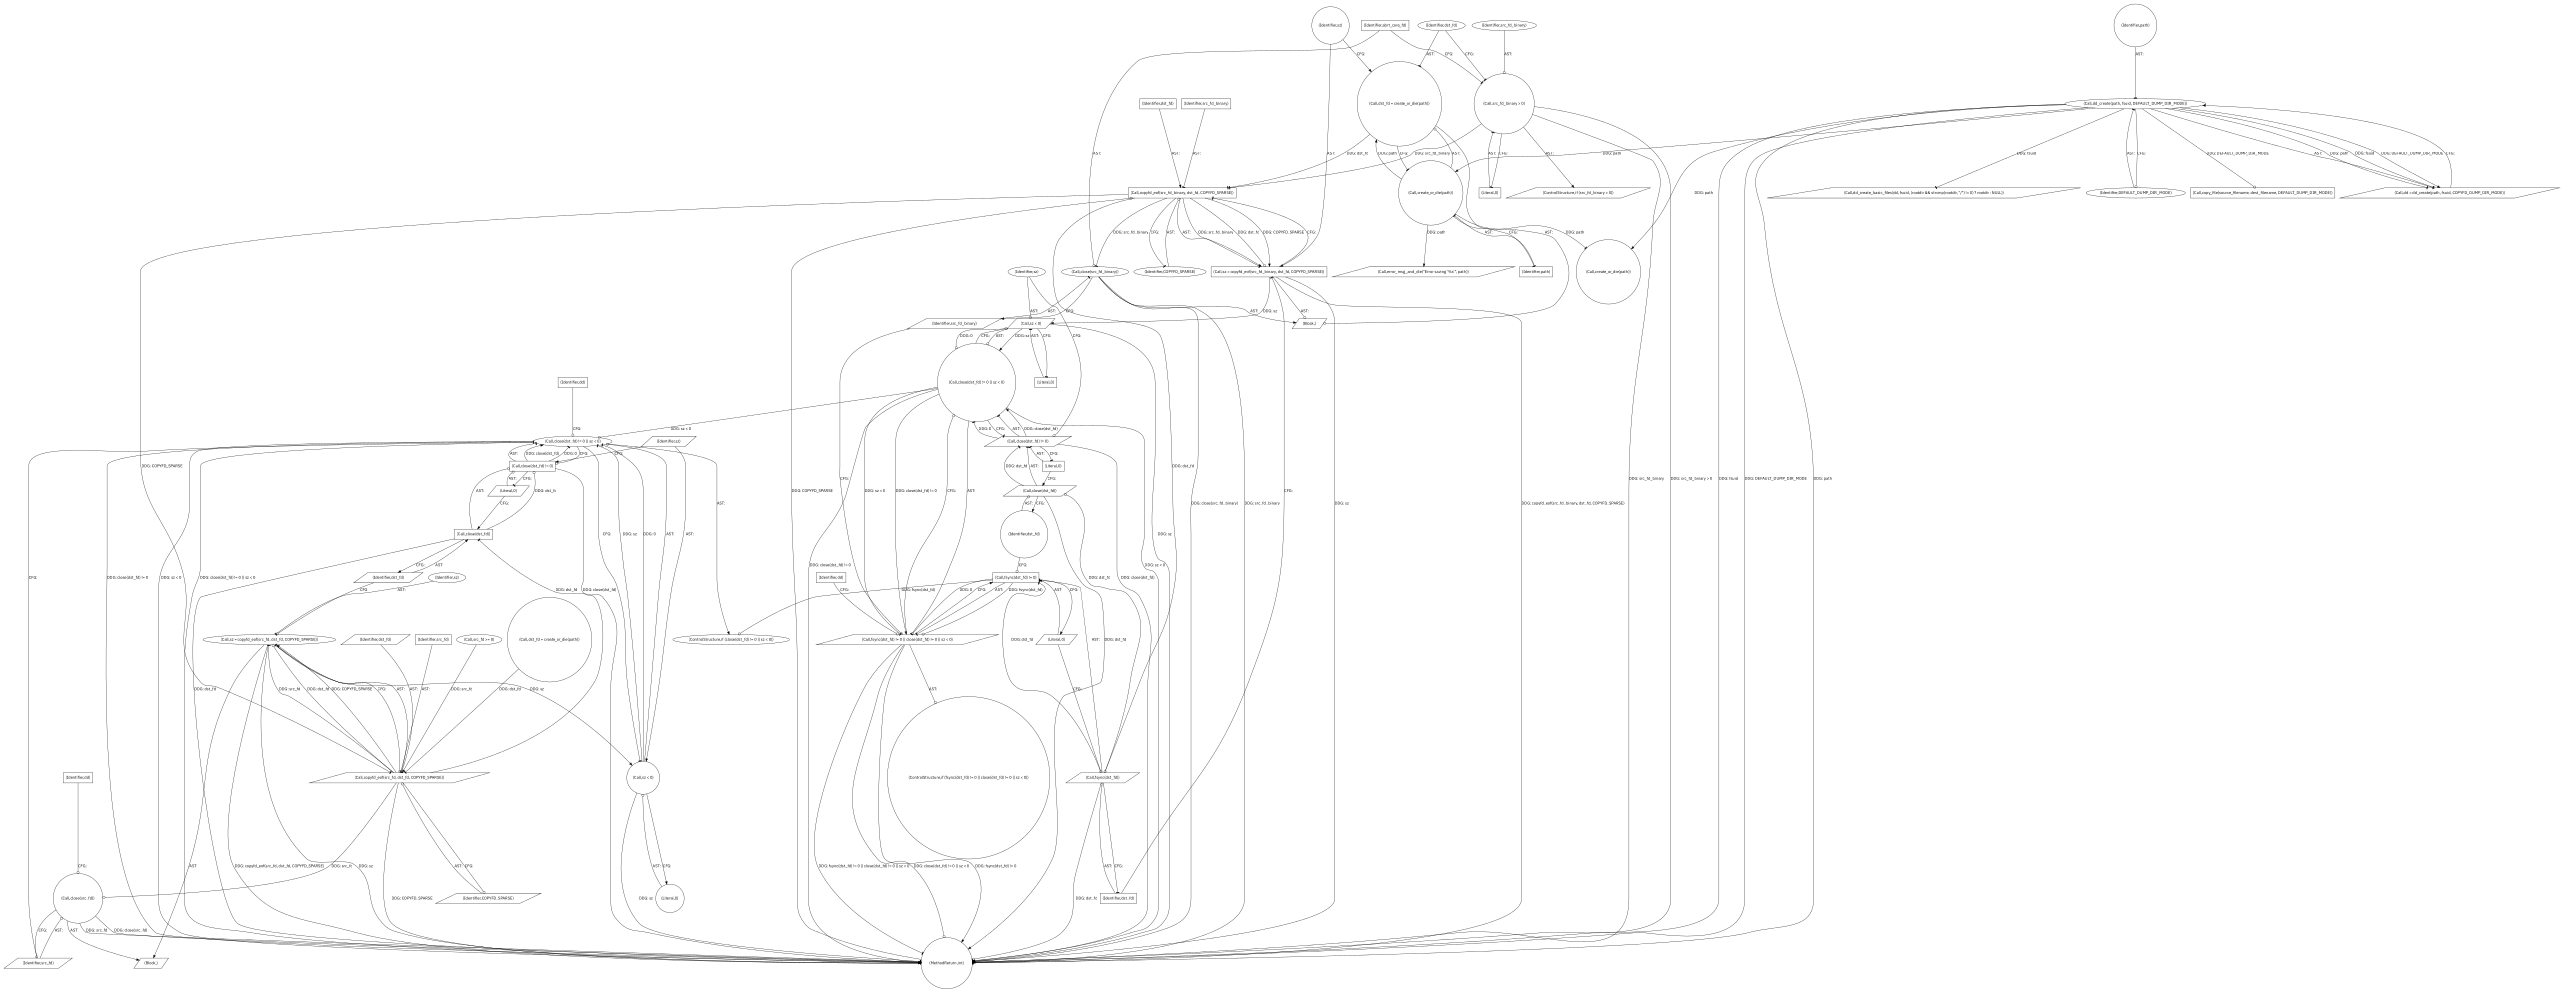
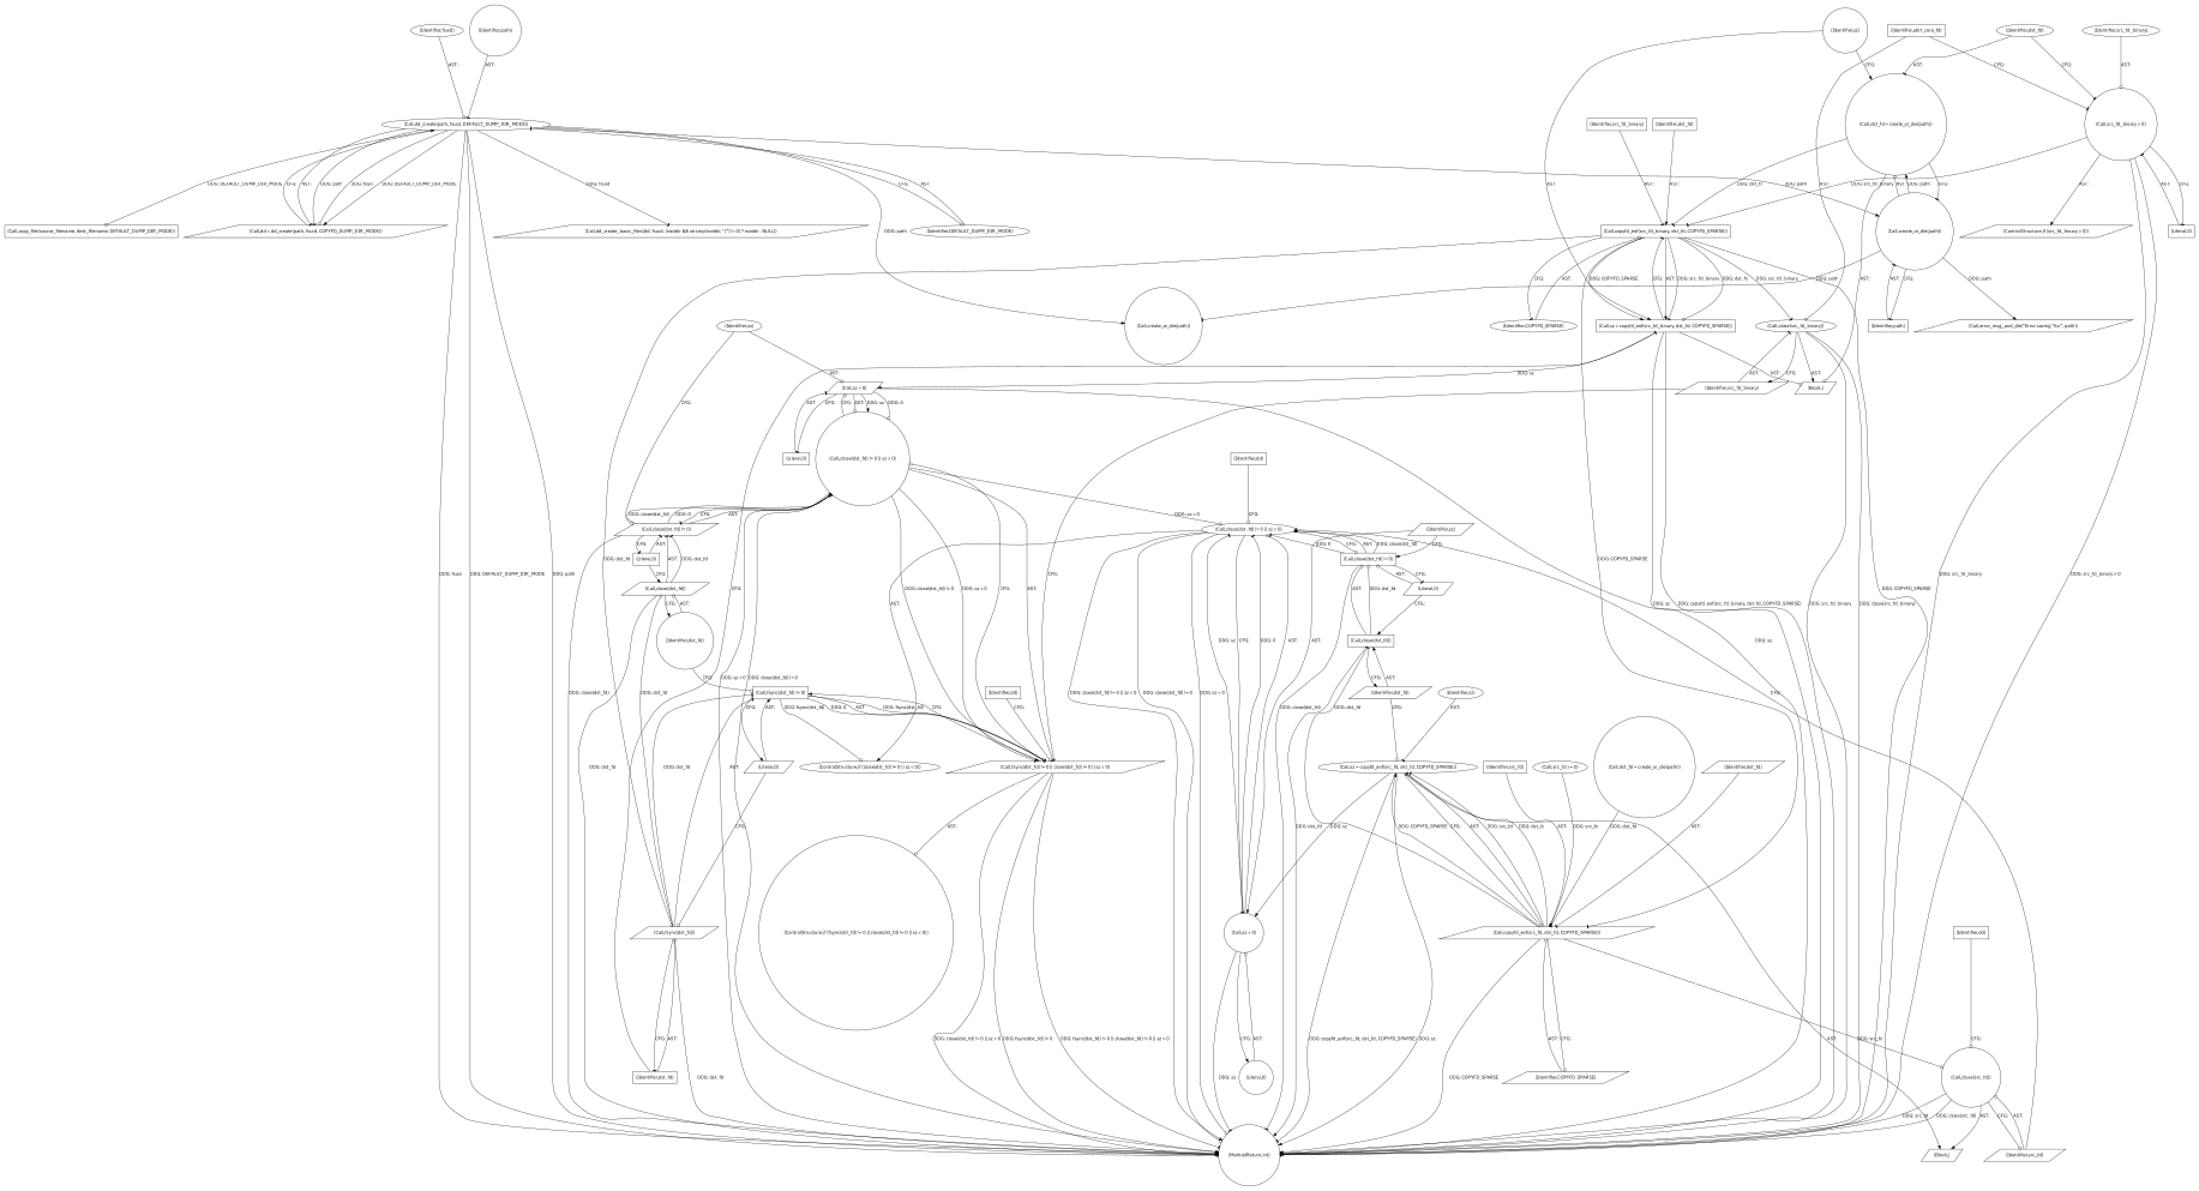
  digraph {
    fontname="IBM Plex Sans"
    node [fontname="IBM Plex Sans" shape=parallelogram]
    edge [arrowhead=tee fontname="IBM Plex Sans"]
    n1 [label="(Call,copyfd_eof(src_fd_binary, dst_fd, COPYFD_SPARSE))" shape=box]
    n2 [label="(Call,sz = copyfd_eof(src_fd_binary, dst_fd, COPYFD_SPARSE))" shape=box]
    n3 [label="(Call,fsync(dst_fd))"]
    n4 [label="(Call,close(src_fd_binary))" shape=ellipse]
    n5 [label="(Call,copyfd_eof(src_fd, dst_fd, COPYFD_SPARSE))"]
    n6 [label="(Identifier,COPYFD_SPARSE)" shape=ellipse]
    n7 [label="(MethodReturn,int)" shape=circle]
    n8 [label="(Block,)"]
    n9 [label="(Call,sz < 0)"]
    n10 [label="(Call,fsync(dst_fd) != 0)" shape=box]
    n11 [label="(Call,close(dst_fd))"]
    n12 [label="(Identifier,dst_fd)" shape=box]
    n13 [label="(Identifier,src_fd_binary)"]
    n14 [label="(Call,sz = copyfd_eof(src_fd, dst_fd, COPYFD_SPARSE))" shape=ellipse]
    n15 [label="(Call,close(dst_fd))" shape=box]
    n16 [label="(Call,close(src_fd))" shape=circle]
    n17 [label="(Identifier,COPYFD_SPARSE)"]
    n18 [label="(Call,src_fd_binary > 0)" shape=circle]
    n19 [label="(ControlStructure,if (src_fd_binary > 0))"]
    n20 [label="(Literal,0)" shape=box]
    n21 [label="(Call,dst_fd = create_or_die(path))" shape=circle]
    n22 [label="(Call,create_or_die(path))" shape=circle]
    n23 [label="(Call,create_or_die(path))" shape=circle]
    n24 [label="(Identifier,path)" shape=box]
    n25 [label="(Call,error_msg_and_die(\"Error saving '%s'\", path))"]
    n26 [label="(Call,dd_create(path, fsuid, DEFAULT_DUMP_DIR_MODE))" shape=ellipse]
    n27 [label="(Call,dd_create_basic_files(dd, fsuid, (rootdir && strcmp(rootdir, \"/\") != 0) ? rootdir : NULL))"]
    n28 [label="(Identifier,DEFAULT_DUMP_DIR_MODE)" shape=ellipse]
    n29 [label="(Call,copy_file(source_filename, dest_filename, DEFAULT_DUMP_DIR_MODE))" shape=box]
    n30 [label="(Call,dd = dd_create(path, fsuid, COPYFD_DUMP_DIR_MODE))"]
    n31 [label="(Call,close(dst_fd) != 0 || sz < 0)" shape=circle]
    n32 [label="(Literal,0)" shape=box]
    n33 [label="(Call,fsync(dst_fd) != 0 || close(dst_fd) != 0 || sz < 0)"]
    n34 [label="(Call,close(dst_fd) != 0 || sz < 0)" shape=ellipse]
    n35 [label="(Call,close(dst_fd) != 0)"]
    n36 [label="(ControlStructure,if (fsync(dst_fd) != 0 || close(dst_fd) != 0 || sz < 0))" shape=circle]
    n37 [label="(Call,sz < 0)" shape=circle]
    n38 [label="(Call,close(dst_fd) != 0)" shape=box]
    n39 [label="(ControlStructure,if (close(dst_fd) != 0 || sz < 0))" shape=ellipse]
    n40 [label="(Literal,0)" shape=box]
    n41 [label="(Literal,0)"]
    n42 [label="(Literal,0)" shape=circle]
    n43 [label="(Literal,0)"]
    n44 [label="(Identifier,dst_fd)" shape=circle]
    n45 [label="(Block,)"]
    n46 [label="(Identifier,dst_fd)"]
    n47 [label="(Identifier,src_fd)"]
    n48 [label="(Identifier,path)" shape=circle]
    n49 [label="(Identifier,dst_fd)" shape=ellipse]
    n50 [label="(Identifier,dd)" shape=box]
    n51 [label="(Identifier,src_fd)" shape=box]
    n52 [label="(Identifier,dst_fd)" shape=box]
    n53 [label="(Identifier,sz)" shape=ellipse]
    n54 [label="(Identifier,dd)" shape=box]
    n55 [label="(Identifier,sz)" shape=circle]
    n56 [label="(Identifier,src_fd_binary)" shape=box]
    n57 [label="(Call,src_fd >= 0)" shape=ellipse]
    n58 [label="(Call,dst_fd = create_or_die(path))" shape=circle]
    n59 [label="(Identifier,sz)"]
    n60 [label="(Identifier,abrt_core_fd)" shape=box]
+   n61 [label="(Identifier,fsuid)" shape=ellipse]
    n62 [label="(Identifier,src_fd_binary)" shape=ellipse]
    n63 [label="(Identifier,dst_fd)"]
    n64 [label="(Identifier,sz)" shape=ellipse]
    n65 [label="(Identifier,dd)" shape=box]
    n1 -> n2 [arrowhead=normal label="AST: "]
    n1 -> n2 [label="DDG: src_fd_binary"]
    n1 -> n2 [arrowhead=odot label="DDG: dst_fd"]
    n1 -> n2 [arrowhead=normal label="DDG: COPYFD_SPARSE"]
    n1 -> n3 [arrowhead=odot label="DDG: dst_fd"]
    n1 -> n4 [label="DDG: src_fd_binary"]
    n1 -> n5 [label="DDG: COPYFD_SPARSE"]
    n1 -> n6 [label="CFG: "]
-   n7 -> n1 [arrowhead=odot label="DDG: COPYFD_SPARSE"]
+   n1 -> n7 [arrowhead=odot label="DDG: COPYFD_SPARSE"]
    n2 -> n1 [label="CFG: "]
    n2 -> n7 [label="DDG: sz"]
    n2 -> n7 [label="DDG: copyfd_eof(src_fd_binary, dst_fd, COPYFD_SPARSE)"]
    n2 -> n8 [arrowhead=odot label="AST: "]
    n2 -> n9 [arrowhead=normal label="DDG: sz"]
    n3 -> n7 [arrowhead=odot label="DDG: dst_fd"]
    n3 -> n10 [label="AST: "]
    n3 -> n10 [label="DDG: dst_fd"]
    n3 -> n11 [arrowhead=odot label="DDG: dst_fd"]
    n3 -> n12 [label="CFG: "]
    n4 -> n7 [label="DDG: close(src_fd_binary)"]
    n4 -> n7 [label="DDG: src_fd_binary"]
    n4 -> n8 [arrowhead=normal label="AST: "]
    n4 -> n13 [arrowhead=normal label="CFG: "]
    n5 -> n7 [arrowhead=normal label="DDG: COPYFD_SPARSE"]
    n5 -> n14 [label="AST: "]
    n5 -> n14 [label="DDG: src_fd"]
    n5 -> n14 [arrowhead=odot label="DDG: dst_fd"]
    n5 -> n14 [arrowhead=normal label="DDG: COPYFD_SPARSE"]
    n5 -> n15 [label="DDG: dst_fd"]
    n5 -> n16 [arrowhead=odot label="DDG: src_fd"]
    n5 -> n17 [arrowhead=odot label="CFG: "]
    n6 -> n1 [arrowhead=odot label="AST: "]
    n9 -> n7 [arrowhead=odot label="DDG: sz"]
    n9 -> n31 [arrowhead=odot label="AST: "]
    n9 -> n31 [arrowhead=normal label="DDG: sz"]
    n9 -> n31 [arrowhead=odot label="DDG: 0"]
    n9 -> n32 [label="CFG: "]
    n10 -> n33 [label="AST: "]
    n10 -> n33 [arrowhead=odot label="DDG: fsync(dst_fd)"]
    n10 -> n33 [arrowhead=odot label="DDG: 0"]
    n10 -> n39 [arrowhead=odot label="DDG: fsync(dst_fd)"]
    n10 -> n41 [arrowhead=normal label="CFG: "]
    n11 -> n7 [arrowhead=normal label="DDG: dst_fd"]
    n11 -> n35 [label="AST: "]
    n11 -> n35 [label="DDG: dst_fd"]
    n11 -> n44 [arrowhead=normal label="CFG: "]
    n12 -> n2 [label="CFG: "]
    n12 -> n3 [arrowhead=odot label="AST: "]
    n13 -> n4 [label="AST: "]
    n13 -> n33 [arrowhead=odot label="CFG: "]
    n14 -> n5 [arrowhead=odot label="CFG: "]
    n14 -> n7 [label="DDG: copyfd_eof(src_fd, dst_fd, COPYFD_SPARSE)"]
    n14 -> n7 [arrowhead=normal label="DDG: sz"]
    n14 -> n37 [arrowhead=normal label="DDG: sz"]
    n14 -> n45 [arrowhead=normal label="AST: "]
    n15 -> n7 [arrowhead=normal label="DDG: dst_fd"]
    n15 -> n38 [arrowhead=odot label="AST: "]
    n15 -> n38 [arrowhead=odot label="DDG: dst_fd"]
    n15 -> n46 [arrowhead=normal label="CFG: "]
    n16 -> n7 [label="DDG: src_fd"]
    n16 -> n7 [label="DDG: close(src_fd)"]
    n16 -> n45 [arrowhead=normal label="AST: "]
    n16 -> n47 [arrowhead=odot label="CFG: "]
    n17 -> n5 [arrowhead=odot label="AST: "]
    n18 -> n1 [label="DDG: src_fd_binary"]
    n18 -> n7 [arrowhead=normal label="DDG: src_fd_binary"]
    n18 -> n7 [label="DDG: src_fd_binary > 0"]
    n18 -> n19 [arrowhead=normal label="AST: "]
    n18 -> n20 [label="CFG: "]
    n20 -> n18 [label="AST: "]
    n21 -> n1 [label="DDG: dst_fd"]
    n21 -> n8 [arrowhead=odot label="AST: "]
    n21 -> n22 [label="CFG: "]
    n22 -> n21 [arrowhead=odot label="AST: "]
    n22 -> n21 [arrowhead=normal label="DDG: path"]
    n22 -> n23 [label="DDG: path"]
    n22 -> n24 [label="CFG: "]
    n22 -> n25 [arrowhead=normal label="DDG: path"]
    n24 -> n22 [label="AST: "]
    n26 -> n7 [label="DDG: path"]
    n26 -> n7 [arrowhead=normal label="DDG: fsuid"]
    n26 -> n7 [arrowhead=odot label="DDG: DEFAULT_DUMP_DIR_MODE"]
    n26 -> n22 [arrowhead=normal label="DDG: path"]
    n26 -> n23 [arrowhead=normal label="DDG: path"]
    n26 -> n27 [label="DDG: fsuid"]
    n26 -> n28 [arrowhead=odot label="CFG: "]
    n26 -> n29 [arrowhead=odot label="DDG: DEFAULT_DUMP_DIR_MODE"]
    n26 -> n30 [label="AST: "]
    n26 -> n30 [label="DDG: path"]
    n26 -> n30 [arrowhead=odot label="DDG: fsuid"]
    n26 -> n30 [arrowhead=normal label="DDG: DEFAULT_DUMP_DIR_MODE"]
    n28 -> n26 [label="AST: "]
    n30 -> n26 [arrowhead=normal label="CFG: "]
    n31 -> n7 [arrowhead=odot label="DDG: close(dst_fd) != 0"]
    n31 -> n7 [arrowhead=normal label="DDG: sz < 0"]
    n31 -> n9 [arrowhead=odot label="CFG: "]
    n31 -> n33 [label="AST: "]
    n31 -> n33 [arrowhead=normal label="DDG: close(dst_fd) != 0"]
    n31 -> n33 [label="DDG: sz < 0"]
    n31 -> n34 [arrowhead=odot label="DDG: sz < 0"]
    n31 -> n35 [label="CFG: "]
    n32 -> n9 [label="AST: "]
    n33 -> n7 [arrowhead=normal label="DDG: fsync(dst_fd) != 0"]
    n33 -> n7 [label="DDG: fsync(dst_fd) != 0 || close(dst_fd) != 0 || sz < 0"]
    n33 -> n7 [arrowhead=odot label="DDG: close(dst_fd) != 0 || sz < 0"]
    n33 -> n10 [arrowhead=normal label="CFG: "]
    n33 -> n31 [arrowhead=odot label="CFG: "]
    n33 -> n36 [arrowhead=odot label="AST: "]
    n34 -> n7 [arrowhead=odot label="DDG: close(dst_fd) != 0"]
    n34 -> n7 [arrowhead=odot label="DDG: sz < 0"]
    n34 -> n7 [arrowhead=normal label="DDG: close(dst_fd) != 0 || sz < 0"]
    n34 -> n37 [label="CFG: "]
    n34 -> n38 [arrowhead=odot label="CFG: "]
    n34 -> n39 [arrowhead=normal label="AST: "]
    n35 -> n7 [label="DDG: close(dst_fd)"]
    n35 -> n31 [label="AST: "]
    n35 -> n31 [arrowhead=normal label="DDG: close(dst_fd)"]
    n35 -> n31 [label="DDG: 0"]
    n35 -> n40 [label="CFG: "]
    n37 -> n7 [label="DDG: sz"]
    n37 -> n34 [arrowhead=odot label="AST: "]
    n37 -> n34 [label="DDG: sz"]
    n37 -> n34 [label="DDG: 0"]
    n37 -> n42 [arrowhead=normal label="CFG: "]
    n38 -> n7 [label="DDG: close(dst_fd)"]
    n38 -> n34 [label="AST: "]
    n38 -> n34 [arrowhead=normal label="DDG: close(dst_fd)"]
    n38 -> n34 [label="DDG: 0"]
    n38 -> n43 [label="CFG: "]
    n40 -> n11 [arrowhead=normal label="CFG: "]
    n40 -> n35 [label="AST: "]
    n41 -> n3 [arrowhead=odot label="CFG: "]
    n41 -> n10 [arrowhead=normal label="AST: "]
    n42 -> n37 [arrowhead=odot label="AST: "]
    n43 -> n15 [arrowhead=normal label="CFG: "]
    n43 -> n38 [arrowhead=odot label="AST: "]
    n44 -> n10 [arrowhead=odot label="CFG: "]
    n44 -> n11 [arrowhead=odot label="AST: "]
    n46 -> n14 [arrowhead=odot label="CFG: "]
    n46 -> n15 [arrowhead=normal label="AST: "]
    n47 -> n16 [arrowhead=odot label="AST: "]
    n47 -> n34 [label="CFG: "]
    n48 -> n26 [label="AST: "]
    n49 -> n18 [label="CFG: "]
    n49 -> n21 [label="AST: "]
    n50 -> n34 [arrowhead=odot label="CFG: "]
    n51 -> n5 [arrowhead=odot label="AST: "]
    n52 -> n1 [arrowhead=normal label="AST: "]
    n53 -> n9 [arrowhead=odot label="AST: "]
    n53 -> n35 [arrowhead=odot label="CFG: "]
    n54 -> n16 [arrowhead=odot label="CFG: "]
    n55 -> n2 [arrowhead=normal label="AST: "]
    n55 -> n21 [arrowhead=normal label="CFG: "]
    n56 -> n1 [label="AST: "]
    n57 -> n5 [arrowhead=normal label="DDG: src_fd"]
    n58 -> n5 [label="DDG: dst_fd"]
    n59 -> n37 [arrowhead=normal label="AST: "]
    n59 -> n38 [arrowhead=normal label="CFG: "]
    n60 -> n4 [arrowhead=odot label="AST: "]
    n60 -> n18 [label="CFG: "]
+   n61 -> n26 [arrowhead=odot label="AST: "]
    n62 -> n18 [arrowhead=odot label="AST: "]
    n63 -> n5 [label="AST: "]
    n64 -> n14 [label="AST: "]
    n65 -> n33 [arrowhead=odot label="CFG: "]
  }
